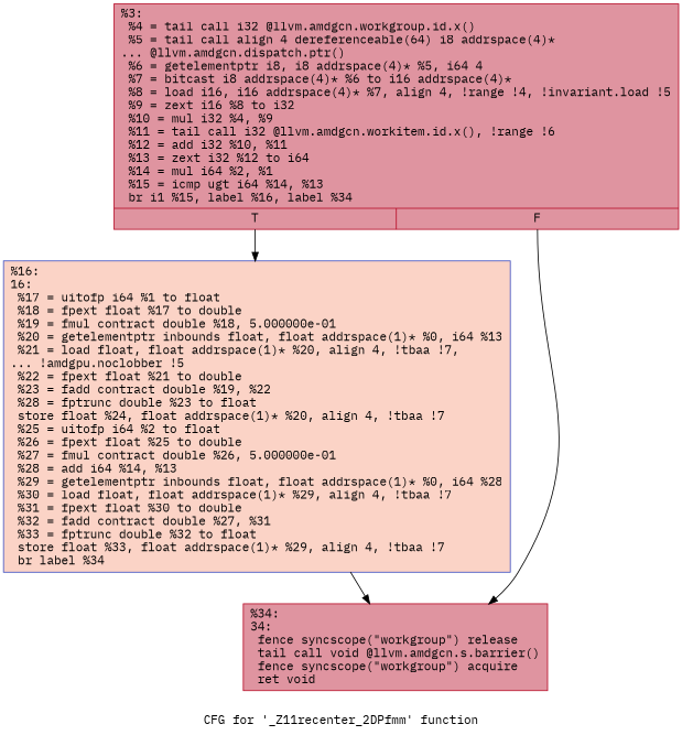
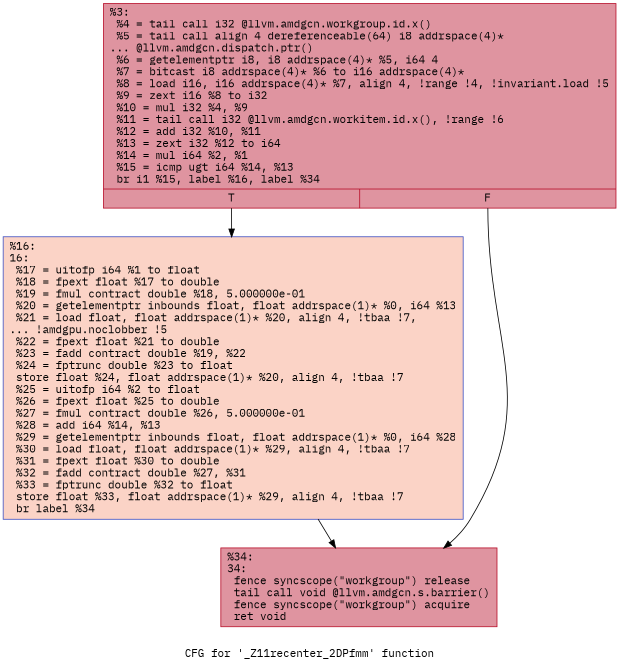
  digraph {
    label="CFG for '_Z11recenter_2DPfmm' function"
    fontname="IBM Plex Mono"
    node [color="#b70d28ff" fillcolor="#b70d2870" shape=record style=filled fontname="IBM Plex Mono"]
    edge [fontname="IBM Plex Mono"]
    n1 [label="{%3:\l  %4 = tail call i32 @llvm.amdgcn.workgroup.id.x()\l  %5 = tail call align 4 dereferenceable(64) i8 addrspace(4)*\l... @llvm.amdgcn.dispatch.ptr()\l  %6 = getelementptr i8, i8 addrspace(4)* %5, i64 4\l  %7 = bitcast i8 addrspace(4)* %6 to i16 addrspace(4)*\l  %8 = load i16, i16 addrspace(4)* %7, align 4, !range !4, !invariant.load !5\l  %9 = zext i16 %8 to i32\l  %10 = mul i32 %4, %9\l  %11 = tail call i32 @llvm.amdgcn.workitem.id.x(), !range !6\l  %12 = add i32 %10, %11\l  %13 = zext i32 %12 to i64\l  %14 = mul i64 %2, %1\l  %15 = icmp ugt i64 %14, %13\l  br i1 %15, label %16, label %34\l|{<s0>T|<s1>F}}"]
-   n2 [color="#3d50c3ff" fillcolor="#f59c7d70" label="{%16:\l16:                                               \l  %17 = uitofp i64 %1 to float\l  %18 = fpext float %17 to double\l  %19 = fmul contract double %18, 5.000000e-01\l  %20 = getelementptr inbounds float, float addrspace(1)* %0, i64 %13\l  %21 = load float, float addrspace(1)* %20, align 4, !tbaa !7,\l... !amdgpu.noclobber !5\l  %22 = fpext float %21 to double\l  %23 = fadd contract double %19, %22\l  %28 = fptrunc double %23 to float\l  store float %24, float addrspace(1)* %20, align 4, !tbaa !7\l  %25 = uitofp i64 %2 to float\l  %26 = fpext float %25 to double\l  %27 = fmul contract double %26, 5.000000e-01\l  %28 = add i64 %14, %13\l  %29 = getelementptr inbounds float, float addrspace(1)* %0, i64 %28\l  %30 = load float, float addrspace(1)* %29, align 4, !tbaa !7\l  %31 = fpext float %30 to double\l  %32 = fadd contract double %27, %31\l  %33 = fptrunc double %32 to float\l  store float %33, float addrspace(1)* %29, align 4, !tbaa !7\l  br label %34\l}"]
+   n2 [color="#3d50c3ff" fillcolor="#f59c7d70" label="{%16:\l16:                                               \l  %17 = uitofp i64 %1 to float\l  %18 = fpext float %17 to double\l  %19 = fmul contract double %18, 5.000000e-01\l  %20 = getelementptr inbounds float, float addrspace(1)* %0, i64 %13\l  %21 = load float, float addrspace(1)* %20, align 4, !tbaa !7,\l... !amdgpu.noclobber !5\l  %22 = fpext float %21 to double\l  %23 = fadd contract double %19, %22\l  %24 = fptrunc double %23 to float\l  store float %24, float addrspace(1)* %20, align 4, !tbaa !7\l  %25 = uitofp i64 %2 to float\l  %26 = fpext float %25 to double\l  %27 = fmul contract double %26, 5.000000e-01\l  %28 = add i64 %14, %13\l  %29 = getelementptr inbounds float, float addrspace(1)* %0, i64 %28\l  %30 = load float, float addrspace(1)* %29, align 4, !tbaa !7\l  %31 = fpext float %30 to double\l  %32 = fadd contract double %27, %31\l  %33 = fptrunc double %32 to float\l  store float %33, float addrspace(1)* %29, align 4, !tbaa !7\l  br label %34\l}"]
    n3 [label="{%34:\l34:                                               \l  fence syncscope(\"workgroup\") release\l  tail call void @llvm.amdgcn.s.barrier()\l  fence syncscope(\"workgroup\") acquire\l  ret void\l}"]
    n1 -> n2 [tailport=s0]
    n1 -> n3 [tailport=s1]
    n2 -> n3
  }
